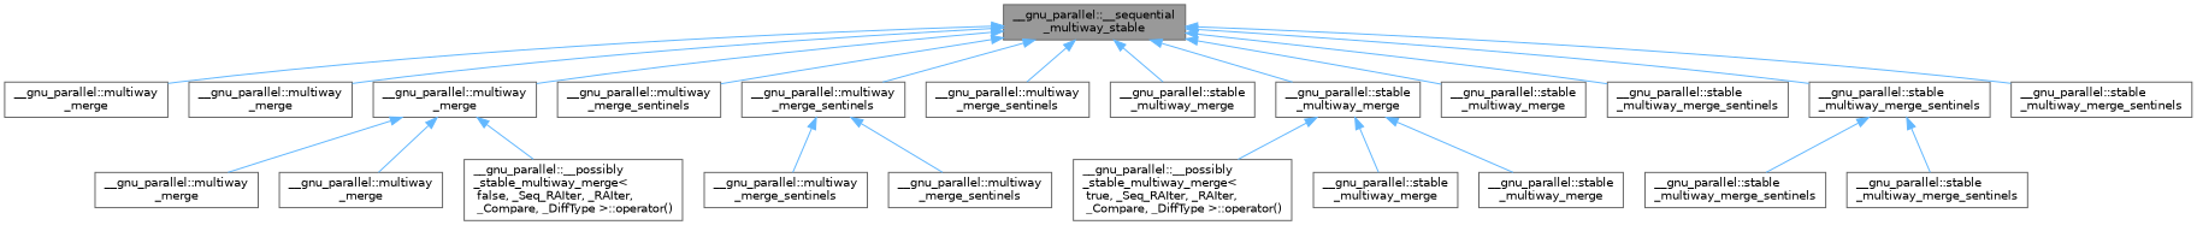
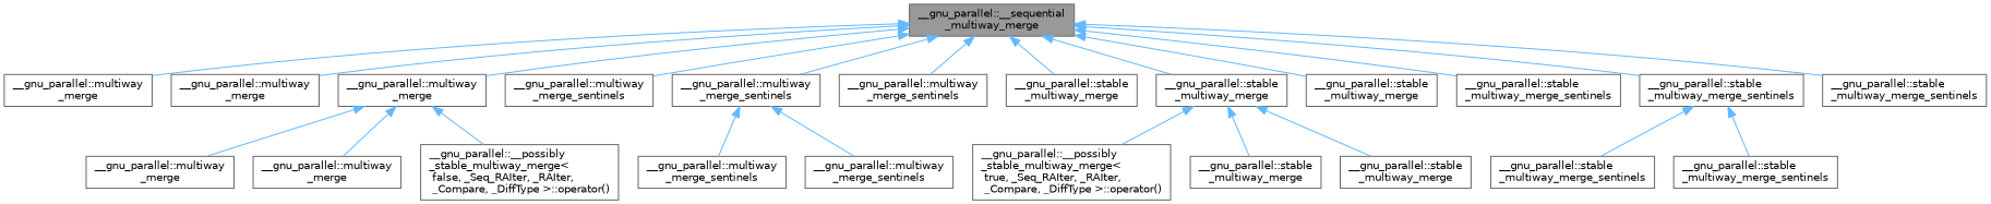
  digraph {
    rankdir=TB
    node [color=grey40 fillcolor=white fontname=Helvetica fontsize=10 shape=box style=filled]
    edge [color=steelblue1 dir=back fontname=Helvetica fontsize=10 labelfontname=Helvetica labelfontsize=10 style=solid]
-   n1 [color=gray40 fillcolor=grey60 fontcolor=black height=0.2 label="__gnu_parallel::__sequential\l_multiway_stable" width=0.4]
+   n1 [color=gray40 fillcolor=grey60 fontcolor=black height=0.2 label="__gnu_parallel::__sequential\l_multiway_merge" width=0.4]
    n2 [height=0.2 label="__gnu_parallel::multiway\l_merge" width=0.4]
    n3 [height=0.2 label="__gnu_parallel::multiway\l_merge" width=0.4]
    n4 [height=0.2 label="__gnu_parallel::multiway\l_merge" width=0.4]
    n5 [height=0.2 label="__gnu_parallel::multiway\l_merge_sentinels" width=0.4]
    n6 [height=0.2 label="__gnu_parallel::multiway\l_merge_sentinels" width=0.4]
    n7 [height=0.2 label="__gnu_parallel::multiway\l_merge_sentinels" width=0.4]
    n8 [height=0.2 label="__gnu_parallel::stable\l_multiway_merge" width=0.4]
    n9 [height=0.2 label="__gnu_parallel::stable\l_multiway_merge" width=0.4]
    n10 [height=0.2 label="__gnu_parallel::stable\l_multiway_merge" width=0.4]
    n11 [height=0.2 label="__gnu_parallel::stable\l_multiway_merge_sentinels" width=0.4]
    n12 [height=0.2 label="__gnu_parallel::stable\l_multiway_merge_sentinels" width=0.4]
    n13 [height=0.2 label="__gnu_parallel::stable\l_multiway_merge_sentinels" width=0.4]
    n14 [height=0.2 label="__gnu_parallel::multiway\l_merge" width=0.4]
    n15 [height=0.2 label="__gnu_parallel::multiway\l_merge" width=0.4]
    n16 [height=0.2 label="__gnu_parallel::__possibly\l_stable_multiway_merge\<\l false, _Seq_RAIter, _RAIter,\l _Compare, _DiffType \>::operator()" width=0.4]
    n17 [height=0.2 label="__gnu_parallel::multiway\l_merge_sentinels" width=0.4]
    n18 [height=0.2 label="__gnu_parallel::multiway\l_merge_sentinels" width=0.4]
    n19 [height=0.2 label="__gnu_parallel::__possibly\l_stable_multiway_merge\<\l true, _Seq_RAIter, _RAIter,\l _Compare, _DiffType \>::operator()" width=0.4]
    n20 [height=0.2 label="__gnu_parallel::stable\l_multiway_merge" width=0.4]
    n21 [height=0.2 label="__gnu_parallel::stable\l_multiway_merge" width=0.4]
    n22 [height=0.2 label="__gnu_parallel::stable\l_multiway_merge_sentinels" width=0.4]
    n23 [height=0.2 label="__gnu_parallel::stable\l_multiway_merge_sentinels" width=0.4]
    n1 -> n2
    n1 -> n3
    n1 -> n4
    n1 -> n5
    n1 -> n6
    n1 -> n7
    n1 -> n8
    n1 -> n9
    n1 -> n10
    n1 -> n11
    n1 -> n12
    n1 -> n13
    n4 -> n14
    n4 -> n15
    n4 -> n16
    n6 -> n17
    n6 -> n18
    n9 -> n19
    n9 -> n20
    n9 -> n21
    n12 -> n22
    n12 -> n23
  }
